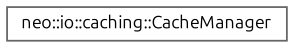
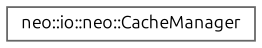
  digraph {
    rankdir=LR
    fontname=Ubuntu
-   n1 [color=grey40 fillcolor=white fontname=Ubuntu fontsize=10 height=0.2 label="neo::io::caching::CacheManager" shape=box style=filled width=0.4]
+   n1 [color=grey40 fillcolor=white fontname=Ubuntu fontsize=10 height=0.2 label="neo::io::neo::CacheManager" shape=box style=filled width=0.4]
  }
